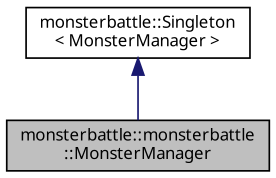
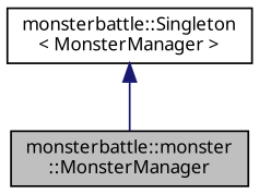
  digraph {
    fontname="Noto Sans"
    node [color=black fontname="Noto Sans" fontsize=10 shape=record style=filled]
-   n1 [fillcolor=grey75 fontcolor=black height=0.2 label="monsterbattle::monsterbattle\l::MonsterManager" width=0.4]
+   n1 [fillcolor=grey75 fontcolor=black height=0.2 label="monsterbattle::monster\l::MonsterManager" width=0.4]
    n2 [fillcolor=white height=0.2 label="monsterbattle::Singleton\l\< MonsterManager \>" width=0.4]
    n2 -> n1 [color=midnightblue dir=back fontname="Noto Sans" fontsize=10 labelfontname=Helvetica labelfontsize=10 style=solid]
  }
